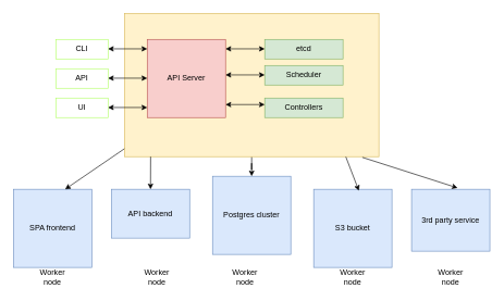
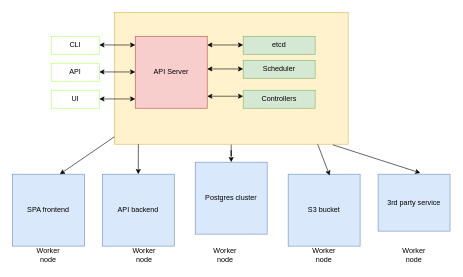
  <mxCell id="0" />
  <mxCell id="1" parent="0" />
  <mxCell id="2" value="" style="edgeStyle=orthogonalEdgeStyle;rounded=0;orthogonalLoop=1;jettySize=auto;html=1;" edge="1" parent="1" source="3" target="19"><mxGeometry relative="1" as="geometry" /></mxCell>
  <mxCell id="3" value="" style="rounded=0;whiteSpace=wrap;html=1;fillColor=#fff2cc;strokeColor=#d6b656;" vertex="1" parent="1"><mxGeometry x="190" y="20" width="390" height="220" as="geometry" /></mxCell>
  <mxCell id="4" value="API Server" style="whiteSpace=wrap;html=1;aspect=fixed;strokeColor=#b85450;fillColor=#f8cecc;" vertex="1" parent="1"><mxGeometry x="225" y="60" width="120" height="120" as="geometry" /></mxCell>
  <mxCell id="5" value="Controllers" style="rounded=0;whiteSpace=wrap;html=1;strokeColor=#82b366;fillColor=#d5e8d4;" vertex="1" parent="1"><mxGeometry x="405" y="150" width="120" height="30" as="geometry" /></mxCell>
  <mxCell id="6" value="Scheduler" style="rounded=0;whiteSpace=wrap;html=1;strokeColor=#82b366;fillColor=#d5e8d4;" vertex="1" parent="1"><mxGeometry x="405" y="100" width="120" height="30" as="geometry" /></mxCell>
  <mxCell id="7" value="etcd" style="rounded=0;whiteSpace=wrap;html=1;strokeColor=#82b366;fillColor=#d5e8d4;" vertex="1" parent="1"><mxGeometry x="405" y="60" width="120" height="30" as="geometry" /></mxCell>
  <mxCell id="8" value="" style="endArrow=classic;startArrow=classic;html=1;rounded=0;" edge="1" parent="1"><mxGeometry width="50" height="50" relative="1" as="geometry"><mxPoint x="345" y="74.5" as="sourcePoint" /><mxPoint x="405" y="74.5" as="targetPoint" /></mxGeometry></mxCell>
  <mxCell id="9" value="" style="endArrow=classic;startArrow=classic;html=1;rounded=0;" edge="1" parent="1"><mxGeometry width="50" height="50" relative="1" as="geometry"><mxPoint x="345" y="114.5" as="sourcePoint" /><mxPoint x="405" y="114.5" as="targetPoint" /></mxGeometry></mxCell>
  <mxCell id="10" value="" style="endArrow=classic;startArrow=classic;html=1;rounded=0;" edge="1" parent="1"><mxGeometry width="50" height="50" relative="1" as="geometry"><mxPoint x="345" y="160" as="sourcePoint" /><mxPoint x="405" y="160" as="targetPoint" /></mxGeometry></mxCell>
  <mxCell id="11" value="CLI" style="rounded=0;whiteSpace=wrap;html=1;strokeColor=#B3FF66;" vertex="1" parent="1"><mxGeometry x="85" y="60" width="80" height="30" as="geometry" /></mxCell>
  <mxCell id="12" value="API" style="rounded=0;whiteSpace=wrap;html=1;strokeColor=#B3FF66;" vertex="1" parent="1"><mxGeometry x="85" y="105" width="80" height="30" as="geometry" /></mxCell>
  <mxCell id="13" value="UI" style="rounded=0;whiteSpace=wrap;html=1;strokeColor=#B3FF66;" vertex="1" parent="1"><mxGeometry x="85" y="150" width="80" height="30" as="geometry" /></mxCell>
  <mxCell id="14" value="" style="endArrow=classic;startArrow=classic;html=1;rounded=0;" edge="1" parent="1"><mxGeometry width="50" height="50" relative="1" as="geometry"><mxPoint x="165" y="74.5" as="sourcePoint" /><mxPoint x="225" y="74.5" as="targetPoint" /></mxGeometry></mxCell>
  <mxCell id="15" value="" style="endArrow=classic;startArrow=classic;html=1;rounded=0;" edge="1" parent="1"><mxGeometry width="50" height="50" relative="1" as="geometry"><mxPoint x="165" y="119.5" as="sourcePoint" /><mxPoint x="225" y="119.5" as="targetPoint" /></mxGeometry></mxCell>
  <mxCell id="16" value="" style="endArrow=classic;startArrow=classic;html=1;rounded=0;" edge="1" parent="1"><mxGeometry width="50" height="50" relative="1" as="geometry"><mxPoint x="165" y="164.5" as="sourcePoint" /><mxPoint x="225" y="164.5" as="targetPoint" /></mxGeometry></mxCell>
- <mxCell id="17" value="API backend" style="rounded=0;whiteSpace=wrap;html=1;fillColor=#dae8fc;strokeColor=#6c8ebf;" vertex="1" parent="1"><mxGeometry x="170" y="290" width="120" height="75" as="geometry" /></mxCell>
+ <mxCell id="17" value="API backend" style="rounded=0;whiteSpace=wrap;html=1;fillColor=#dae8fc;strokeColor=#6c8ebf;" vertex="1" parent="1"><mxGeometry x="170" y="290" width="120" height="120" as="geometry" /></mxCell>
  <mxCell id="18" value="SPA frontend" style="rounded=0;whiteSpace=wrap;html=1;fillColor=#dae8fc;strokeColor=#6c8ebf;" vertex="1" parent="1"><mxGeometry x="20" y="290" width="120" height="120" as="geometry" /></mxCell>
  <mxCell id="19" value="Postgres cluster" style="rounded=0;whiteSpace=wrap;html=1;fillColor=#dae8fc;strokeColor=#6c8ebf;" vertex="1" parent="1"><mxGeometry x="325" y="270" width="120" height="120" as="geometry" /></mxCell>
  <mxCell id="20" value="S3 bucket" style="rounded=0;whiteSpace=wrap;html=1;fillColor=#dae8fc;strokeColor=#6c8ebf;" vertex="1" parent="1"><mxGeometry x="480" y="290" width="120" height="120" as="geometry" /></mxCell>
  <mxCell id="21" value="3rd party service" style="rounded=0;whiteSpace=wrap;html=1;fillColor=#dae8fc;strokeColor=#6c8ebf;" vertex="1" parent="1"><mxGeometry x="630" y="290" width="120" height="95" as="geometry" /></mxCell>
  <mxCell id="22" value="Worker node" style="text;html=1;strokeColor=none;fillColor=none;align=center;verticalAlign=middle;whiteSpace=wrap;rounded=0;" vertex="1" parent="1"><mxGeometry x="345" y="410" width="60" height="30" as="geometry" /></mxCell>
  <mxCell id="23" value="Worker node" style="text;html=1;strokeColor=none;fillColor=none;align=center;verticalAlign=middle;whiteSpace=wrap;rounded=0;" vertex="1" parent="1"><mxGeometry x="210" y="410" width="60" height="30" as="geometry" /></mxCell>
  <mxCell id="24" value="Worker node" style="text;html=1;strokeColor=none;fillColor=none;align=center;verticalAlign=middle;whiteSpace=wrap;rounded=0;" vertex="1" parent="1"><mxGeometry x="50" y="410" width="60" height="30" as="geometry" /></mxCell>
  <mxCell id="25" value="Worker node" style="text;html=1;strokeColor=none;fillColor=none;align=center;verticalAlign=middle;whiteSpace=wrap;rounded=0;" vertex="1" parent="1"><mxGeometry x="510" y="410" width="60" height="30" as="geometry" /></mxCell>
  <mxCell id="26" value="Worker node" style="text;html=1;strokeColor=none;fillColor=none;align=center;verticalAlign=middle;whiteSpace=wrap;rounded=0;" vertex="1" parent="1"><mxGeometry x="660" y="410" width="60" height="30" as="geometry" /></mxCell>
  <mxCell id="27" value="" style="endArrow=classic;html=1;rounded=0;entryX=0.577;entryY=0.018;entryDx=0;entryDy=0;entryPerimeter=0;exitX=0.87;exitY=1.001;exitDx=0;exitDy=0;exitPerimeter=0;" edge="1" parent="1" source="3" target="20"><mxGeometry width="50" height="50" relative="1" as="geometry"><mxPoint x="500" y="270" as="sourcePoint" /><mxPoint x="550" y="220" as="targetPoint" /></mxGeometry></mxCell>
  <mxCell id="28" value="" style="endArrow=classic;html=1;rounded=0;entryX=0.577;entryY=0.018;entryDx=0;entryDy=0;entryPerimeter=0;" edge="1" parent="1"><mxGeometry width="50" height="50" relative="1" as="geometry"><mxPoint x="190" y="227.84" as="sourcePoint" /><mxPoint x="99.24" y="290" as="targetPoint" /></mxGeometry></mxCell>
  <mxCell id="29" value="" style="endArrow=classic;html=1;rounded=0;exitX=0.103;exitY=1;exitDx=0;exitDy=0;exitPerimeter=0;entryX=0.5;entryY=0;entryDx=0;entryDy=0;" edge="1" parent="1" source="3" target="17"><mxGeometry width="50" height="50" relative="1" as="geometry"><mxPoint x="500" y="270" as="sourcePoint" /><mxPoint x="550" y="220" as="targetPoint" /></mxGeometry></mxCell>
  <mxCell id="30" value="" style="endArrow=classic;html=1;rounded=0;entryX=0.587;entryY=-0.022;entryDx=0;entryDy=0;entryPerimeter=0;exitX=0.935;exitY=1.005;exitDx=0;exitDy=0;exitPerimeter=0;" edge="1" parent="1" source="3" target="21"><mxGeometry width="50" height="50" relative="1" as="geometry"><mxPoint x="500" y="270" as="sourcePoint" /><mxPoint x="550" y="220" as="targetPoint" /></mxGeometry></mxCell>
